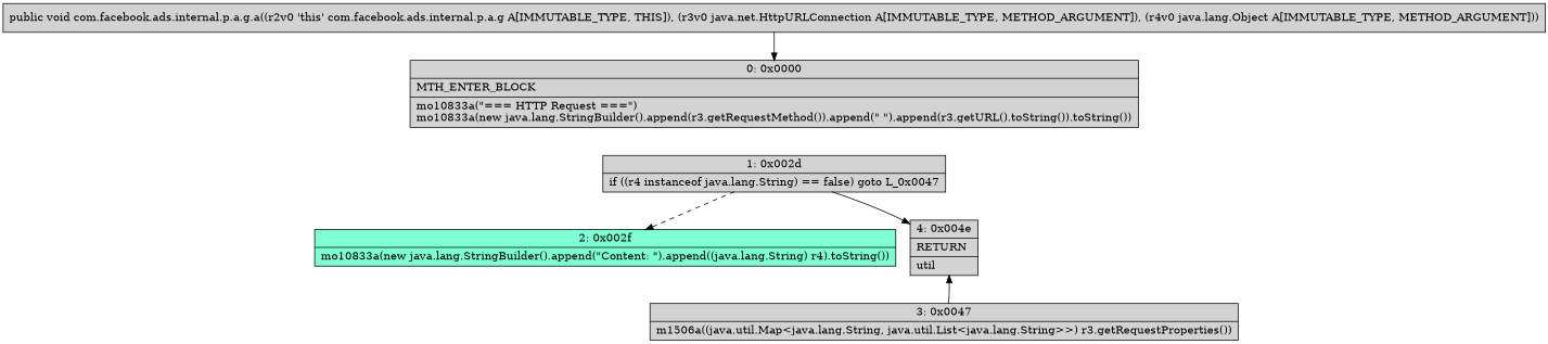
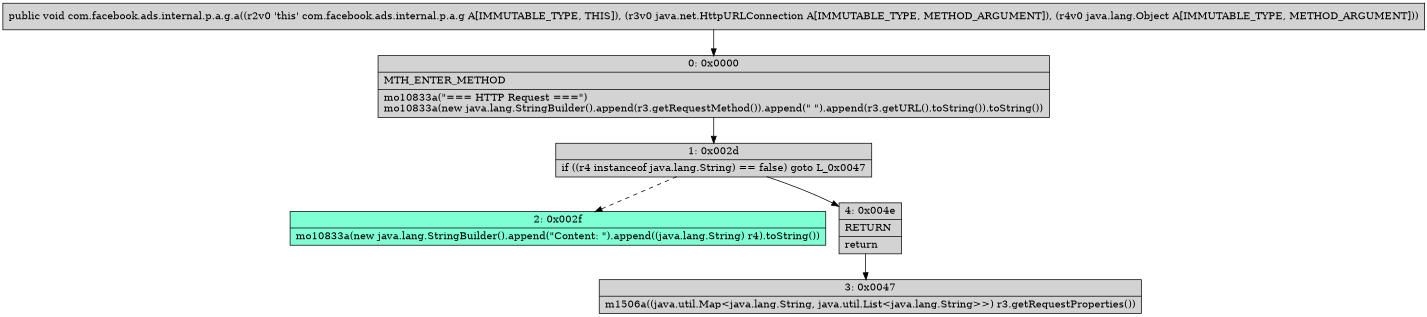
  digraph {
    node [fillcolor=lightgrey shape=record style=filled]
-   n1 [label="{0\:\ 0x0000|MTH_ENTER_BLOCK\l|mo10833a(\"=== HTTP Request ===\")\lmo10833a(new java.lang.StringBuilder().append(r3.getRequestMethod()).append(\" \").append(r3.getURL().toString()).toString())\l}"]
+   n1 [label="{0\:\ 0x0000|MTH_ENTER_METHOD\l|mo10833a(\"=== HTTP Request ===\")\lmo10833a(new java.lang.StringBuilder().append(r3.getRequestMethod()).append(\" \").append(r3.getURL().toString()).toString())\l}"]
    n2 [label="{1\:\ 0x002d|if ((r4 instanceof java.lang.String) == false) goto L_0x0047\l}"]
    n3 [fillcolor=aquamarine label="{2\:\ 0x002f|mo10833a(new java.lang.StringBuilder().append(\"Content: \").append((java.lang.String) r4).toString())\l}"]
-   n4 [label="{4\:\ 0x004e|RETURN\l|util\l}"]
+   n4 [label="{4\:\ 0x004e|RETURN\l|return\l}"]
    n5 [label="{3\:\ 0x0047|m1506a((java.util.Map\<java.lang.String, java.util.List\<java.lang.String\>\>) r3.getRequestProperties())\l}"]
    n6 [label="{public void com.facebook.ads.internal.p.a.g.a((r2v0 'this' com.facebook.ads.internal.p.a.g A[IMMUTABLE_TYPE, THIS]), (r3v0 java.net.HttpURLConnection A[IMMUTABLE_TYPE, METHOD_ARGUMENT]), (r4v0 java.lang.Object A[IMMUTABLE_TYPE, METHOD_ARGUMENT])) }"]
+   n1 -> n2
    n2 -> n3 [style=dashed]
    n2 -> n4
-   n5 -> n4
+   n4 -> n5
    n6 -> n1
  }
